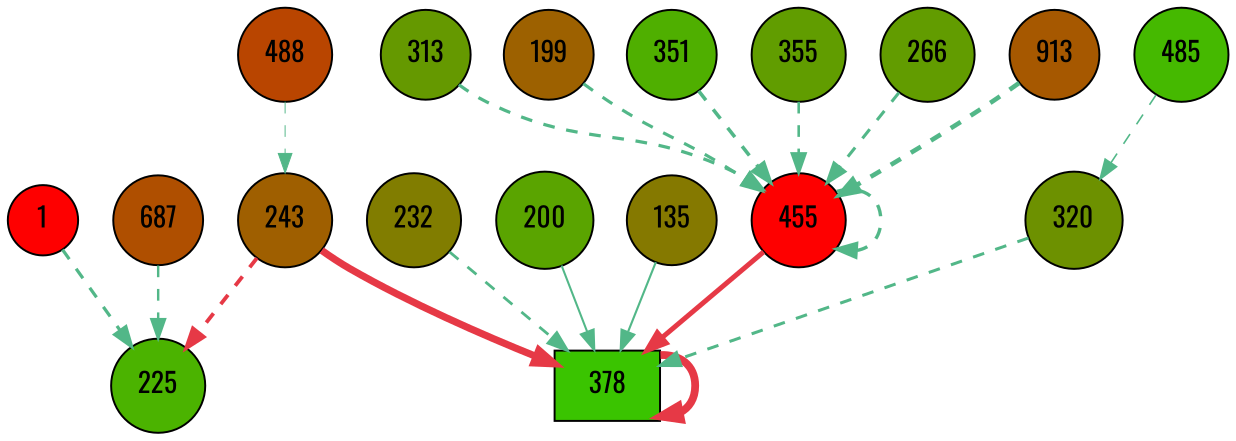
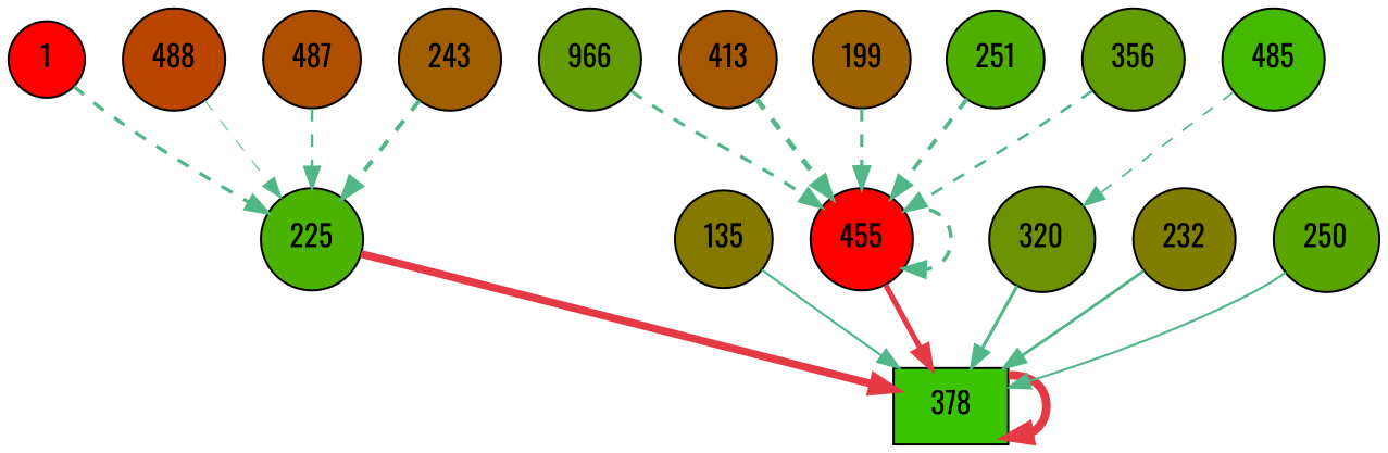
  digraph {
    fontname=Oswald
    rankdir=TB
    node [fillcolor="#fe0000" fontname=Oswald shape=circle style=filled]
    edge [color="#52b788" fontname=Oswald penwidth=1.66 style=dashed]
    n1 [label=1]
    n2 [fillcolor="#4bb300" label=225]
    n3 [fillcolor="#3ac400" label=378 shape=box]
    n4 [fillcolor="#857900" label=135]
-   n5 [fillcolor="#629c00" label=266]
+   n5 [fillcolor="#629c00" label=966]
    n6 [label=455]
-   n7 [fillcolor="#a65800" label=913]
-   n8 [fillcolor="#659900" label=313]
+   n7 [fillcolor="#a65800" label=413]
    n9 [fillcolor="#6d9100" label=320]
    n10 [fillcolor="#9d6100" label=199]
    n11 [fillcolor="#b94500" label=488]
-   n12 [fillcolor="#4faf00" label=351]
-   n13 [fillcolor="#619d00" label=355]
+   n12 [fillcolor="#4faf00" label=251]
+   n13 [fillcolor="#619d00" label=356]
    n14 [fillcolor="#45b900" label=485]
-   n15 [fillcolor="#af4f00" label=687]
+   n15 [fillcolor="#af4f00" label=487]
    n16 [fillcolor="#817d00" label=232]
    n17 [fillcolor="#9f5f00" label=243]
-   n18 [fillcolor="#5aa400" label=200]
+   n18 [fillcolor="#5aa400" label=250]
    n1 -> n2
-   n17 -> n3 [color="#e63946" penwidth=3.68 style=""]
+   n2 -> n3 [color="#e63946" penwidth=3.68 style=""]
    n3 -> n3 [color="#e63946" penwidth=4.00 style=""]
    n4 -> n3 [penwidth=1.08 style=solid]
    n5 -> n6 [penwidth=1.58]
    n6 -> n3 [color="#e63946" penwidth=2.55 style=""]
    n6 -> n6 [penwidth=1.73]
    n7 -> n6 [penwidth=2.37]
-   n8 -> n6
-   n9 -> n3 [penwidth=1.55]
+   n9 -> n3 [penwidth=1.55 style=solid]
    n10 -> n6 [penwidth=1.61]
-   n11 -> n17 [penwidth=0.50]
+   n11 -> n2 [penwidth=0.50]
    n12 -> n6 [penwidth=1.84]
    n13 -> n6 [penwidth=1.32]
    n14 -> n9 [penwidth=0.82]
    n15 -> n2 [penwidth=1.24]
-   n16 -> n3 [penwidth=1.43]
-   n17 -> n2 [color="#e63946" penwidth=1.97]
+   n16 -> n3 [penwidth=1.43 style=solid]
+   n17 -> n2 [penwidth=1.97]
    n18 -> n3 [penwidth=1.05 style=solid]
  }
